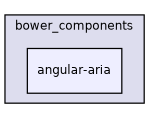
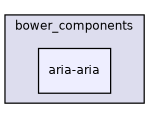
  digraph {
    compound=true
    rankdir=LR
-   n1 [fillcolor="#eeeeff" fontname=Helvetica fontsize=10 label="angular-aria" pencolor=black shape=box style=filled]
+   n1 [fillcolor="#eeeeff" fontname=Helvetica fontsize=10 label="aria-aria" pencolor=black shape=box style=filled]
    subgraph cluster_1 {
      bgcolor="#ddddee"
      fontname=Helvetica
      fontsize=10
      label=bower_components
      pencolor=black
      n1
    }
  }
